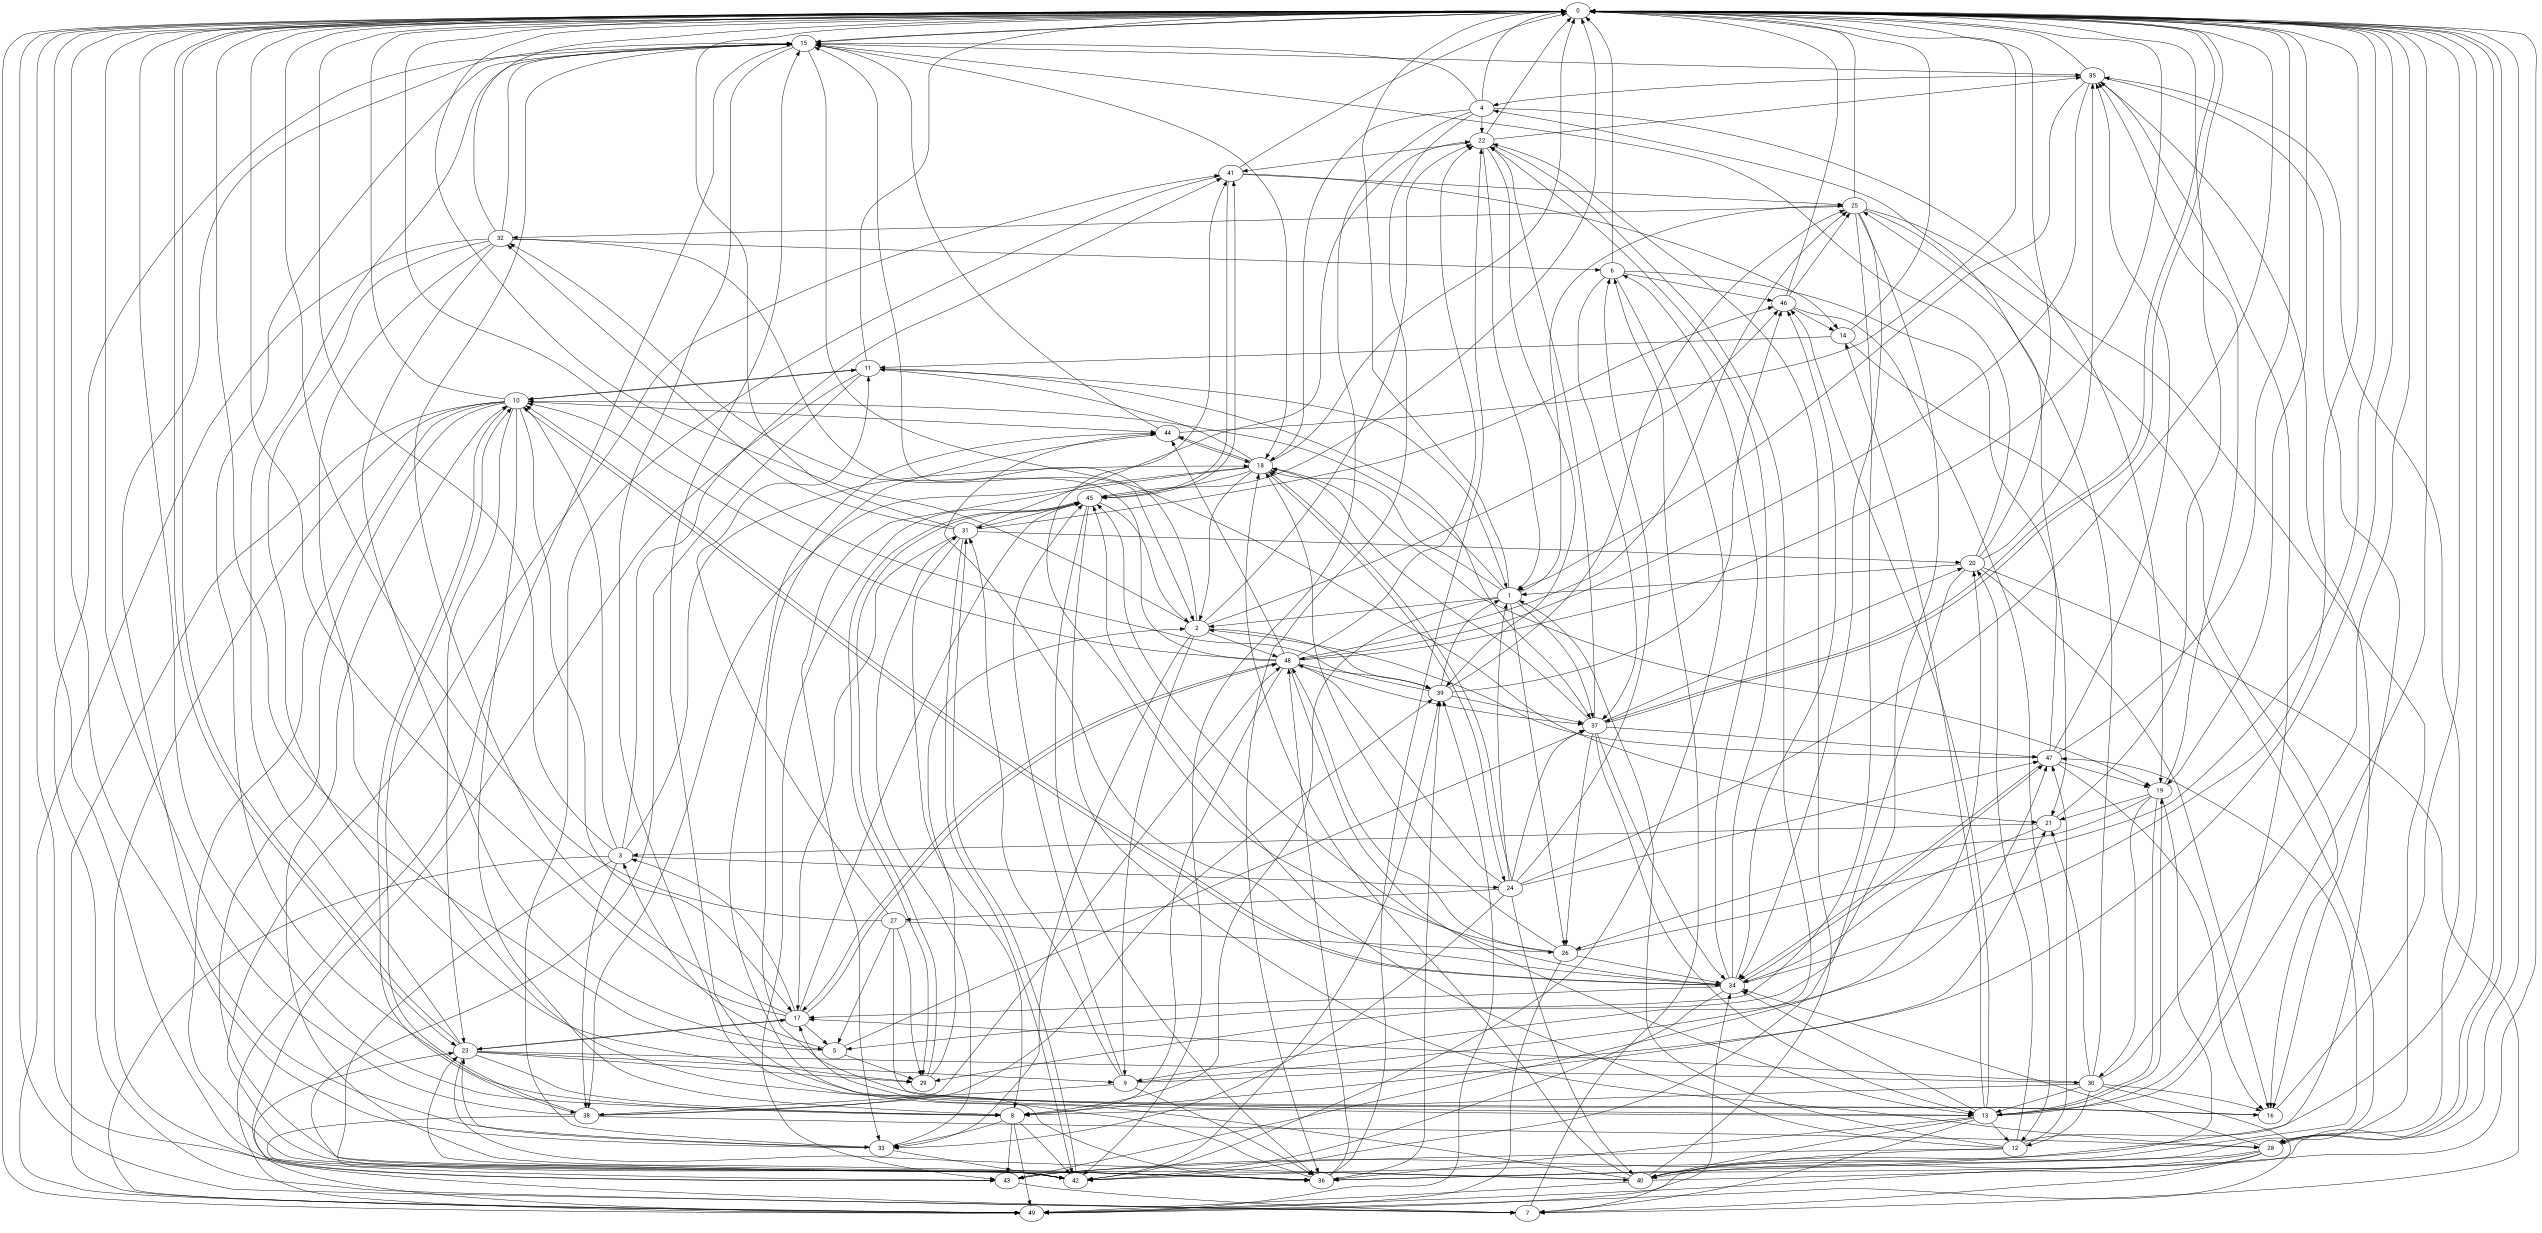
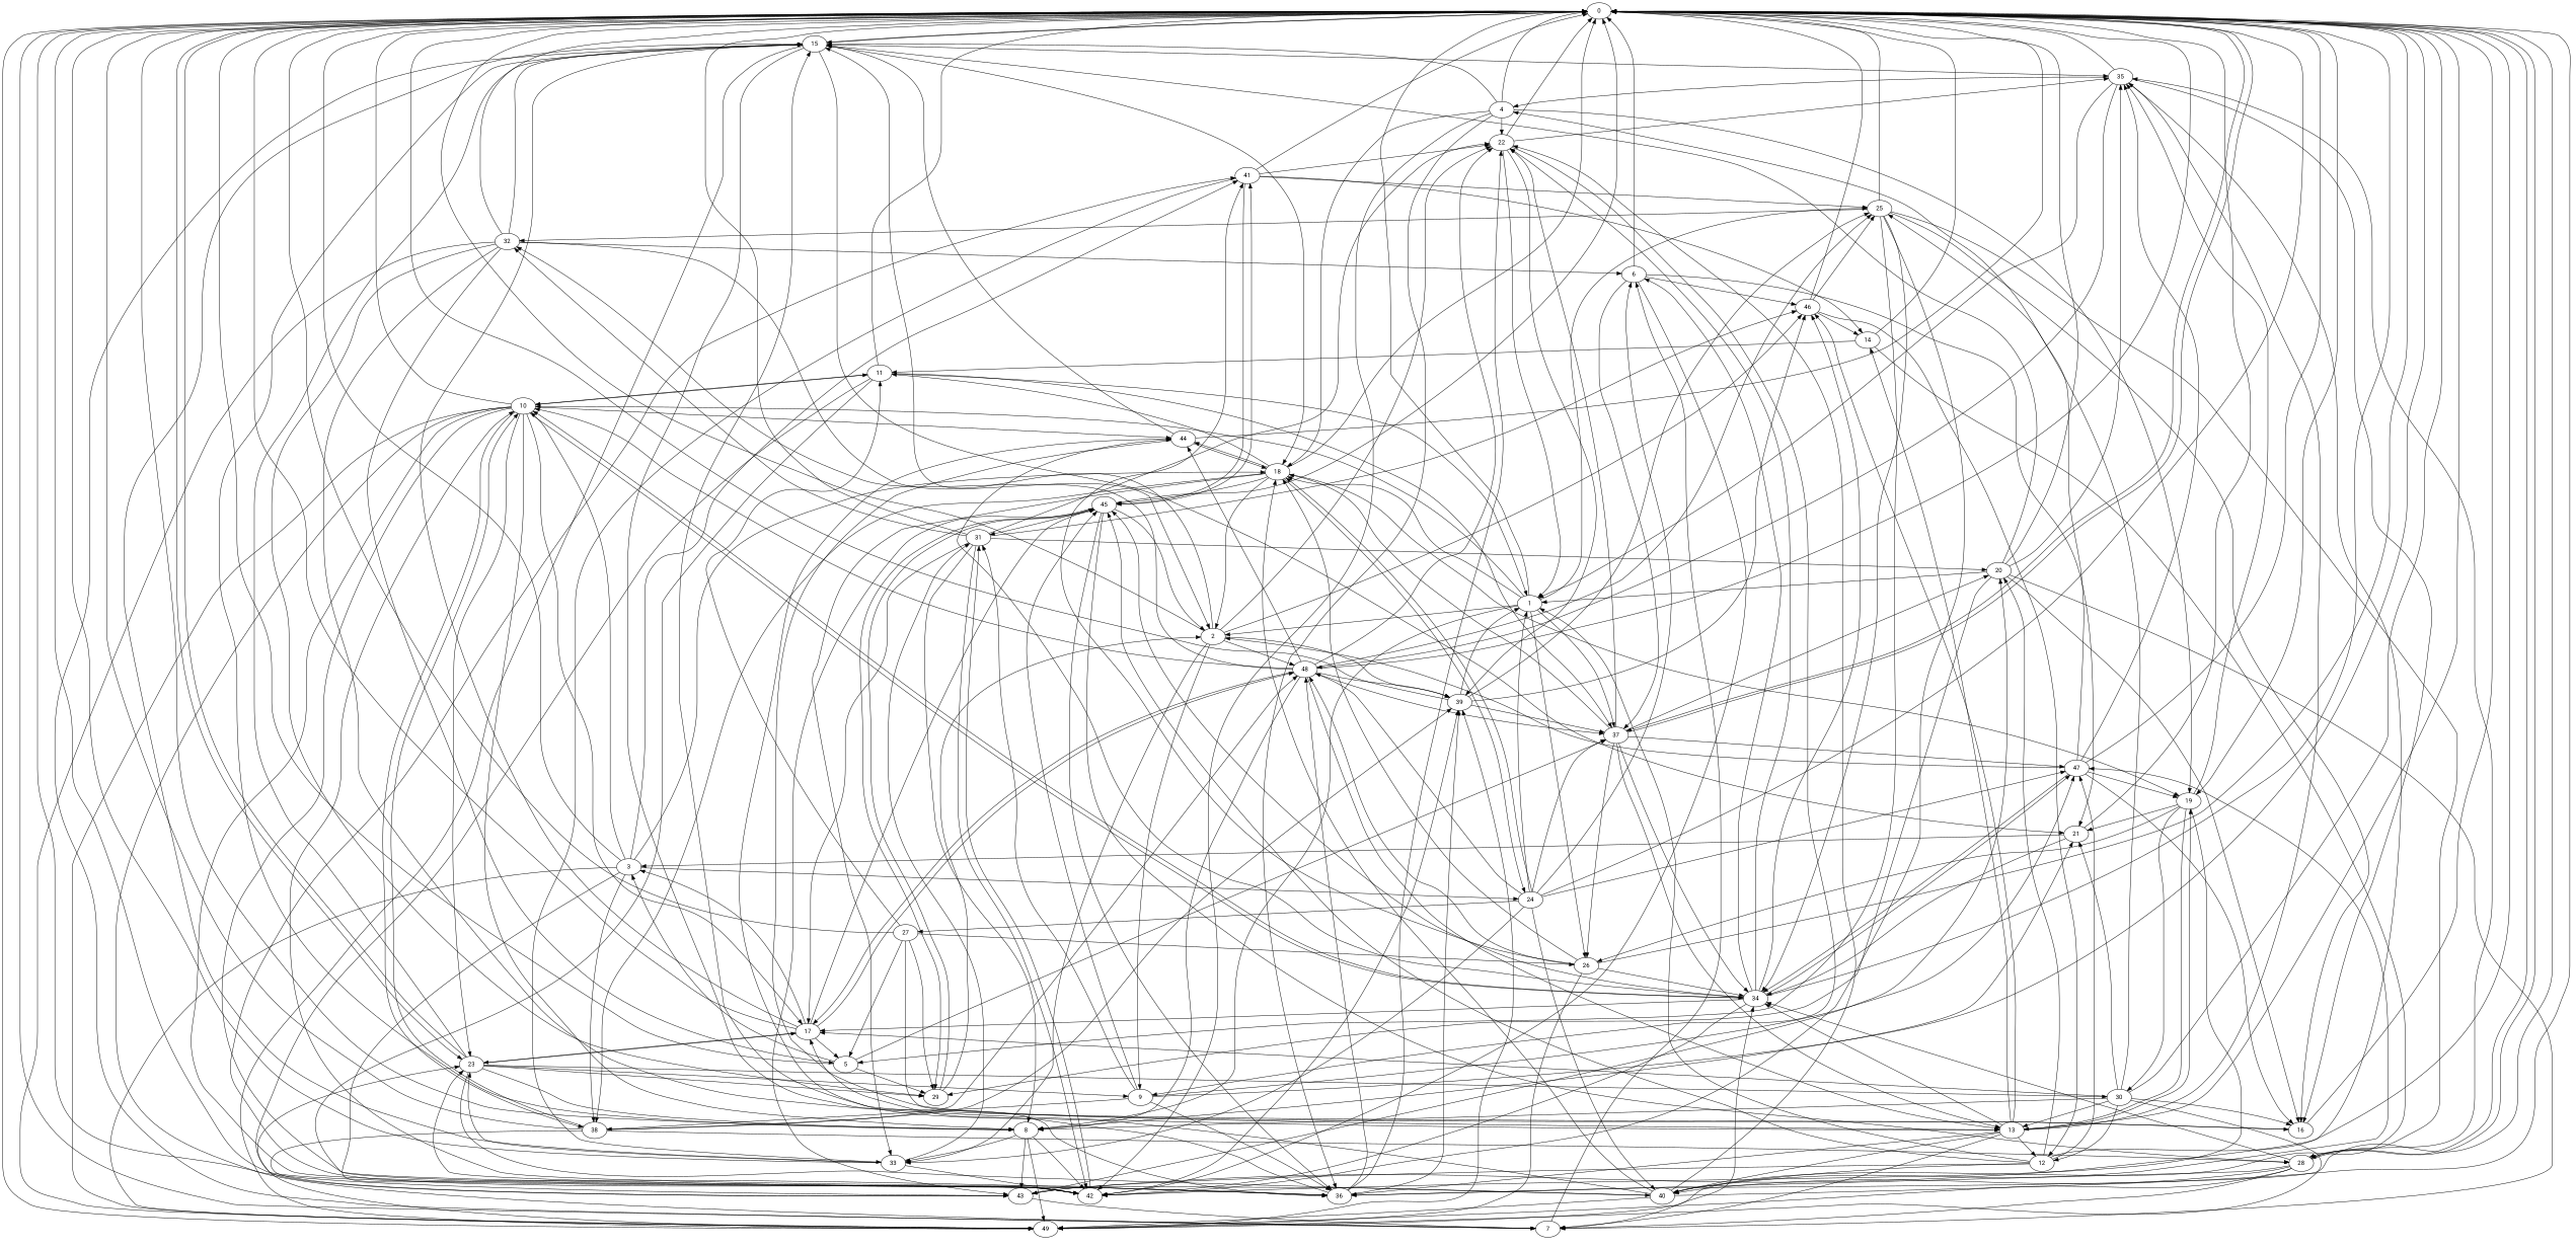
  strict digraph {
    fontname=Roboto
    node [component_delay=3 fontname=Roboto]
    edge [fontname=Roboto wire_delay=1]
    0
    15
    19
    23
    28
    37
    18
    36
    49
    21
    35
    26
    42
    13
    30
    8
    9
    29
    17
    40
    7
    34
    22
    47
    20
    2
    33
    38
    11
    44
    24
    45
    39
    48
    3
    1
    43
    16
    4
    41
    31
    46
    12
    14
    25
    5
    10
    6
    32
    27
    0 -> 15
    0 -> 19
    0 -> 23
    0 -> 28
    0 -> 37
    15 -> 0
    15 -> 18
    15 -> 36
    15 -> 49
    15 -> 21
    15 -> 35
    19 -> 21
    19 -> 35
    19 -> 26
    19 -> 42
    19 -> 13
    19 -> 30
    23 -> 0
    23 -> 15
    23 -> 30
    23 -> 8
    23 -> 9
    23 -> 29
    23 -> 17
    23 -> 40
    28 -> 0
    28 -> 36
    28 -> 49
    28 -> 35
    28 -> 40
    28 -> 7
    28 -> 34
    37 -> 0
    37 -> 18
    37 -> 26
    37 -> 13
    37 -> 34
    37 -> 22
    37 -> 47
    37 -> 20
    18 -> 0
    18 -> 19
    18 -> 2
    18 -> 33
    18 -> 38
    18 -> 11
    18 -> 44
    18 -> 24
    18 -> 45
    36 -> 0
    36 -> 23
    36 -> 17
    36 -> 22
    36 -> 39
    36 -> 48
    49 -> 0
    49 -> 23
    49 -> 39
    21 -> 0
    21 -> 34
    21 -> 3
    35 -> 0
    35 -> 48
    35 -> 1
    35 -> 43
    35 -> 16
    35 -> 4
    26 -> 0
    26 -> 18
    26 -> 49
    26 -> 34
    26 -> 48
    26 -> 41
    42 -> 0
    42 -> 39
    42 -> 41
    42 -> 31
    13 -> 0
    13 -> 19
    13 -> 36
    13 -> 35
    13 -> 40
    13 -> 7
    13 -> 34
    13 -> 46
    13 -> 12
    13 -> 14
    30 -> 0
    30 -> 49
    30 -> 21
    30 -> 13
    30 -> 8
    30 -> 17
    30 -> 16
    30 -> 12
    30 -> 25
    8 -> 0
    8 -> 15
    8 -> 49
    8 -> 21
    8 -> 42
    8 -> 33
    8 -> 43
    9 -> 0
    9 -> 36
    9 -> 47
    9 -> 38
    9 -> 45
    9 -> 31
    29 -> 2
    29 -> 45
    17 -> 0
    17 -> 15
    17 -> 23
    17 -> 45
    17 -> 48
    17 -> 3
    17 -> 5
    40 -> 0
    40 -> 18
    40 -> 49
    40 -> 22
    40 -> 47
    40 -> 44
    40 -> 10
    7 -> 0
    7 -> 15
    7 -> 34
    7 -> 6
    34 -> 0
    34 -> 42
    34 -> 17
    34 -> 22
    34 -> 47
    34 -> 44
    34 -> 45
    34 -> 46
    34 -> 10
    34 -> 6
    22 -> 0
    22 -> 35
    22 -> 9
    22 -> 39
    22 -> 1
-   22 -> 41
+   41 -> 22
    47 -> 0
    47 -> 19
    47 -> 35
    47 -> 34
    47 -> 2
    47 -> 16
    47 -> 4
    20 -> 0
    20 -> 15
    20 -> 35
    20 -> 29
    20 -> 7
    20 -> 1
    20 -> 16
    2 -> 0
    2 -> 15
    2 -> 9
    2 -> 22
    2 -> 33
    2 -> 39
    2 -> 48
    2 -> 46
    33 -> 0
    33 -> 15
    33 -> 23
    33 -> 42
    33 -> 31
    38 -> 0
    38 -> 28
    38 -> 39
    38 -> 48
    38 -> 43
    38 -> 10
    11 -> 0
    11 -> 37
    11 -> 42
    11 -> 1
    11 -> 43
    11 -> 10
    44 -> 0
    44 -> 15
    44 -> 18
    44 -> 16
    24 -> 0
    24 -> 37
    24 -> 18
    24 -> 40
    24 -> 47
    24 -> 33
    24 -> 48
    24 -> 1
    24 -> 6
    24 -> 27
    45 -> 0
    45 -> 28
    45 -> 36
    45 -> 29
    45 -> 2
    45 -> 43
    45 -> 41
    45 -> 31
    39 -> 0
    39 -> 37
    39 -> 1
    39 -> 46
    39 -> 25
    48 -> 0
    48 -> 37
    48 -> 13
    48 -> 8
    48 -> 17
    48 -> 22
    48 -> 44
    48 -> 39
    48 -> 25
    48 -> 10
    48 -> 32
    3 -> 0
    3 -> 18
    3 -> 36
    3 -> 49
    3 -> 38
    3 -> 24
    3 -> 41
    3 -> 10
    1 -> 0
    1 -> 37
    1 -> 18
    1 -> 26
    1 -> 8
    1 -> 2
    1 -> 25
    1 -> 10
    43 -> 0
    43 -> 7
    43 -> 20
    16 -> 0
    16 -> 15
    4 -> 0
    4 -> 15
    4 -> 19
    4 -> 18
    4 -> 36
    4 -> 42
    4 -> 22
    41 -> 0
    41 -> 33
    41 -> 45
    41 -> 14
    41 -> 25
    31 -> 0
    31 -> 42
    31 -> 8
    31 -> 17
    31 -> 22
    31 -> 20
    31 -> 46
    31 -> 32
    46 -> 0
    46 -> 12
    46 -> 14
    46 -> 25
    12 -> 0
    12 -> 40
    12 -> 47
    12 -> 20
    12 -> 45
    12 -> 1
    12 -> 43
    14 -> 0
    14 -> 49
    14 -> 11
    25 -> 0
    25 -> 28
    25 -> 42
    25 -> 34
    25 -> 16
    25 -> 5
    25 -> 32
    5 -> 0
    5 -> 37
    5 -> 29
    5 -> 3
    10 -> 0
    10 -> 23
    10 -> 36
    10 -> 49
    10 -> 42
    10 -> 8
    10 -> 17
    10 -> 7
    10 -> 34
    10 -> 38
    10 -> 11
    10 -> 44
    6 -> 0
    6 -> 37
    6 -> 21
    6 -> 42
    6 -> 46
    32 -> 0
    32 -> 15
    32 -> 49
    32 -> 13
    32 -> 29
    32 -> 2
    32 -> 5
    32 -> 6
    27 -> 0
    27 -> 26
    27 -> 13
    27 -> 29
    27 -> 11
    27 -> 5
  }
